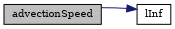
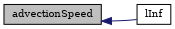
  digraph {
    rankdir=LR
    fontname="DejaVu Serif"
    node [color=black fontname="DejaVu Serif" fontsize=10 shape=record]
    n1 [fillcolor=grey75 fontcolor=black height=0.2 label=advectionSpeed style=filled width=0.4]
    n2 [height=0.2 label=lInf width=0.4]
-   n2 -> n1 [color=midnightblue dir=back fontname="DejaVu Serif" fontsize=10 labelfontname=Helvetica labelfontsize=10 style=solid]
+   n1 -> n2 [color=midnightblue dir=back fontname="DejaVu Serif" fontsize=10 labelfontname=Helvetica labelfontsize=10 style=solid]
  }
